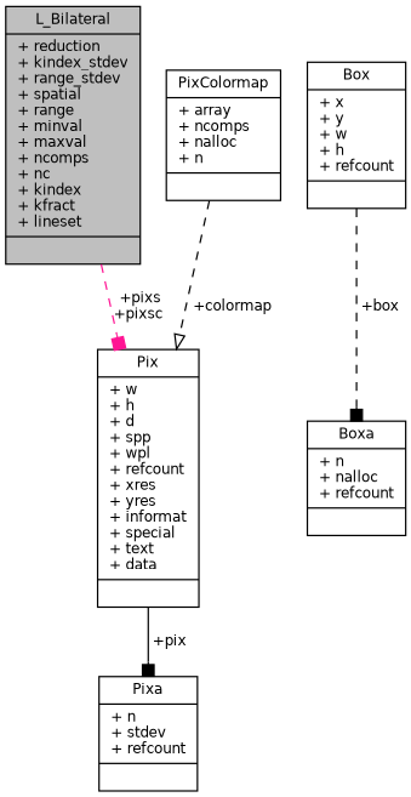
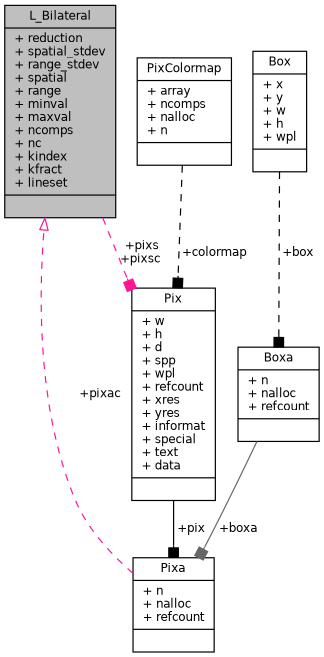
  digraph {
    node [color=black fillcolor=white fontname=Helvetica fontsize=10 shape=record style=filled]
    edge [arrowhead=box color=black fontname=Helvetica fontsize=10 labelfontname=Helvetica labelfontsize=10 style=dashed]
-   n1 [fillcolor=grey75 fontcolor=black height=0.2 label="{L_Bilateral\n|+ reduction\l+ kindex_stdev\l+ range_stdev\l+ spatial\l+ range\l+ minval\l+ maxval\l+ ncomps\l+ nc\l+ kindex\l+ kfract\l+ lineset\l|}" width=0.4]
+   n1 [fillcolor=grey75 fontcolor=black height=0.2 label="{L_Bilateral\n|+ reduction\l+ spatial_stdev\l+ range_stdev\l+ spatial\l+ range\l+ minval\l+ maxval\l+ ncomps\l+ nc\l+ kindex\l+ kfract\l+ lineset\l|}" width=0.4]
    n2 [height=0.2 label="{Pix\n|+ w\l+ h\l+ d\l+ spp\l+ wpl\l+ refcount\l+ xres\l+ yres\l+ informat\l+ special\l+ text\l+ data\l|}" width=0.4]
-   n3 [height=0.2 label="{Pixa\n|+ n\l+ stdev\l+ refcount\l|}" width=0.4]
+   n3 [height=0.2 label="{Pixa\n|+ n\l+ nalloc\l+ refcount\l|}" width=0.4]
    n4 [height=0.2 label="{PixColormap\n|+ array\l+ ncomps\l+ nalloc\l+ n\l|}" width=0.4]
    n5 [height=0.2 label="{Boxa\n|+ n\l+ nalloc\l+ refcount\l|}" width=0.4]
-   n6 [height=0.2 label="{Box\n|+ x\l+ y\l+ w\l+ h\l+ refcount\l|}" width=0.4]
+   n6 [height=0.2 label="{Box\n|+ x\l+ y\l+ w\l+ h\l+ wpl\l|}" width=0.4]
    n1 -> n2 [color=deeppink label=" +pixs\n+pixsc"]
    n2 -> n3 [label=" +pix" style=solid]
-   n4 -> n2 [arrowhead=onormal label=" +colormap"]
+   n3 -> n1 [arrowhead=onormal color=deeppink label=" +pixac"]
+   n4 -> n2 [label=" +colormap"]
+   n5 -> n3 [color=gray40 label=" +boxa" style=solid]
    n6 -> n5 [label=" +box"]
  }
